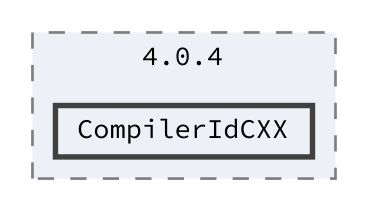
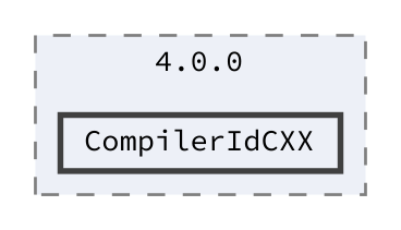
  digraph {
    compound=true
    fontname="Source Code Pro"
    n1 [color=grey25 fillcolor="#edf0f7" fontname="Source Code Pro" fontsize=10 height=0.2 label=CompilerIdCXX shape=box style="filled,bold" width=0.4]
    subgraph cluster_1 {
      bgcolor="#edf0f7"
      fontsize=10
-     label="4.0.4"
+     label="4.0.0"
      pencolor=grey50
      style="filled,dashed"
      n1
    }
  }
